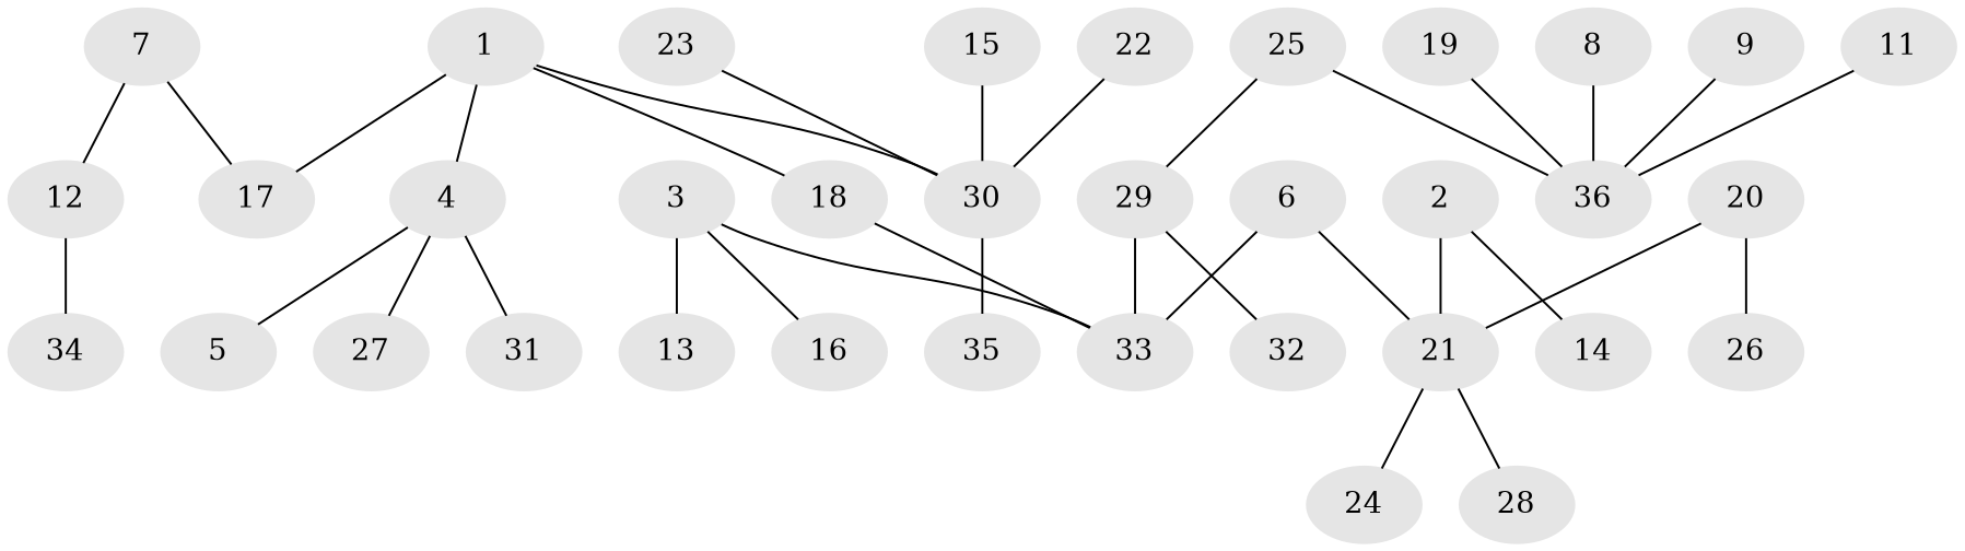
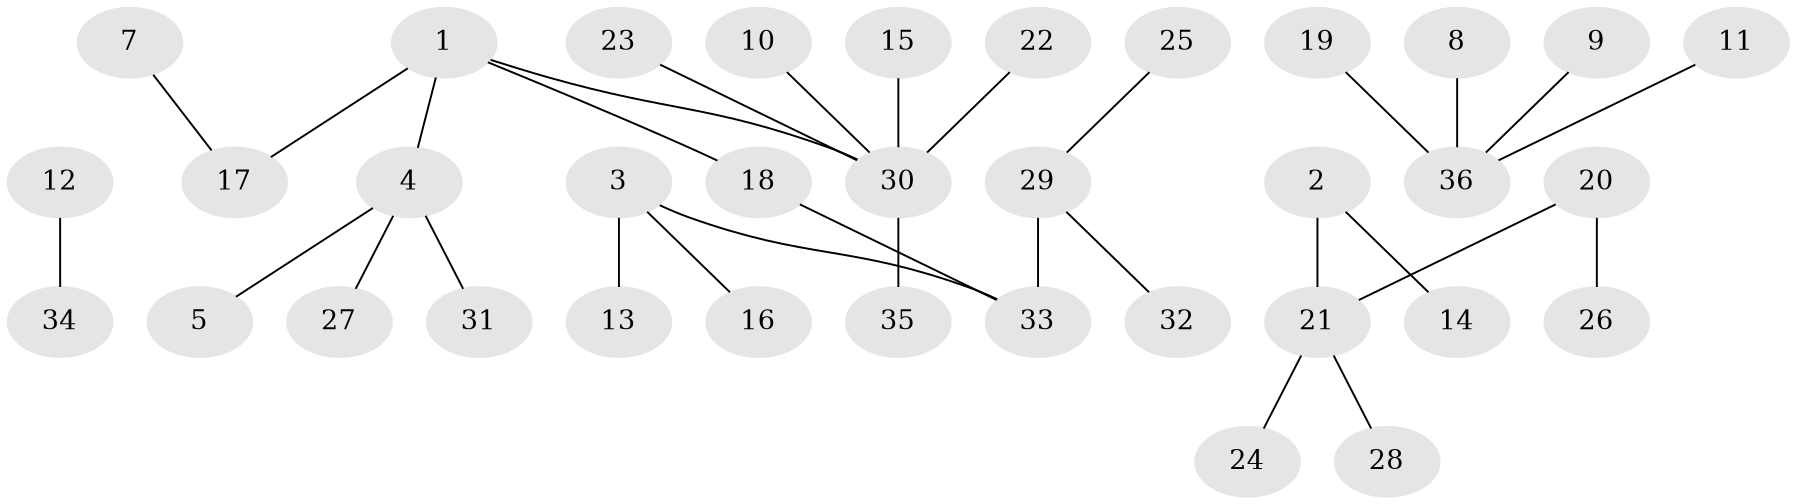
  graph {
    node [color=gray90 style=filled]
    edge [weight=1.0]
    1
    4
    17
    18
    30
    5
    27
    31
    33
    35
    2
    14
    21
    24
    28
    3
    13
    16
-   6
    7
    12
    34
    8
    36
    9
+   10
    11
    15
    19
    20
    26
    22
    23
    25
    29
    32
    1 -- 4
    1 -- 17
    1 -- 18
    1 -- 30
    4 -- 5
    4 -- 27
    4 -- 31
    18 -- 33
    30 -- 35
    2 -- 14
    2 -- 21
    21 -- 24
    21 -- 28
    3 -- 33
    3 -- 13
    3 -- 16
-   6 -- 33
-   6 -- 21
    7 -- 17
-   7 -- 12
    12 -- 34
    8 -- 36
    9 -- 36
+   10 -- 30
    11 -- 36
    15 -- 30
    19 -- 36
    20 -- 21
    20 -- 26
    22 -- 30
    23 -- 30
-   25 -- 36
    25 -- 29
    29 -- 33
    29 -- 32
  }
